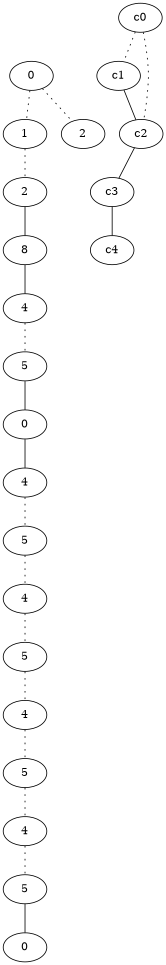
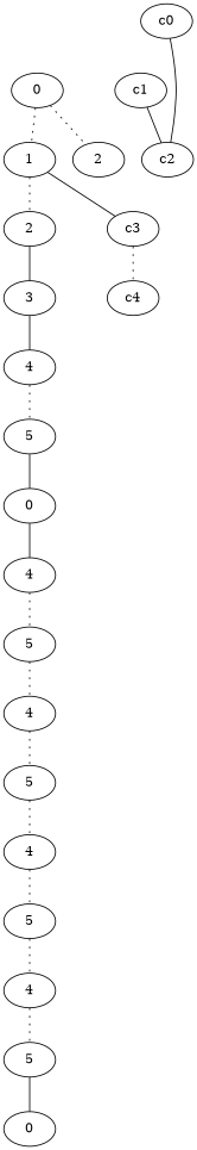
  graph {
    edge [style=dotted]
    n1 [label=0]
    n2 [label=1]
    n3 [label=2]
    n4 [label=2]
-   n5 [label=8]
+   n5 [label=3]
    n6 [label=4]
    n7 [label=5]
    n8 [label=0]
    n9 [label=4]
    n10 [label=5]
    n11 [label=4]
    n12 [label=5]
    n13 [label=4]
    n14 [label=5]
    n15 [label=4]
    n16 [label=5]
    n17 [label=0]
    c0
    c1
    c2
    c3
    c4
    n1 -- n2
    n1 -- n3
    n2 -- n4
    n4 -- n5 [style=""]
    n5 -- n6 [style=""]
    n6 -- n7
    n7 -- n8 [style=""]
    n8 -- n9 [style=""]
    n9 -- n10
    n10 -- n11
    n11 -- n12
    n12 -- n13
    n13 -- n14
    n14 -- n15
    n15 -- n16
    n16 -- n17 [style=""]
-   c0 -- c1
-   c0 -- c2
+   c0 -- c2 [style=solid]
    c1 -- c2 [style=solid]
-   c2 -- c3 [style=""]
-   c3 -- c4 [style=""]
+   n2 -- c3 [style=""]
+   c3 -- c4
  }
